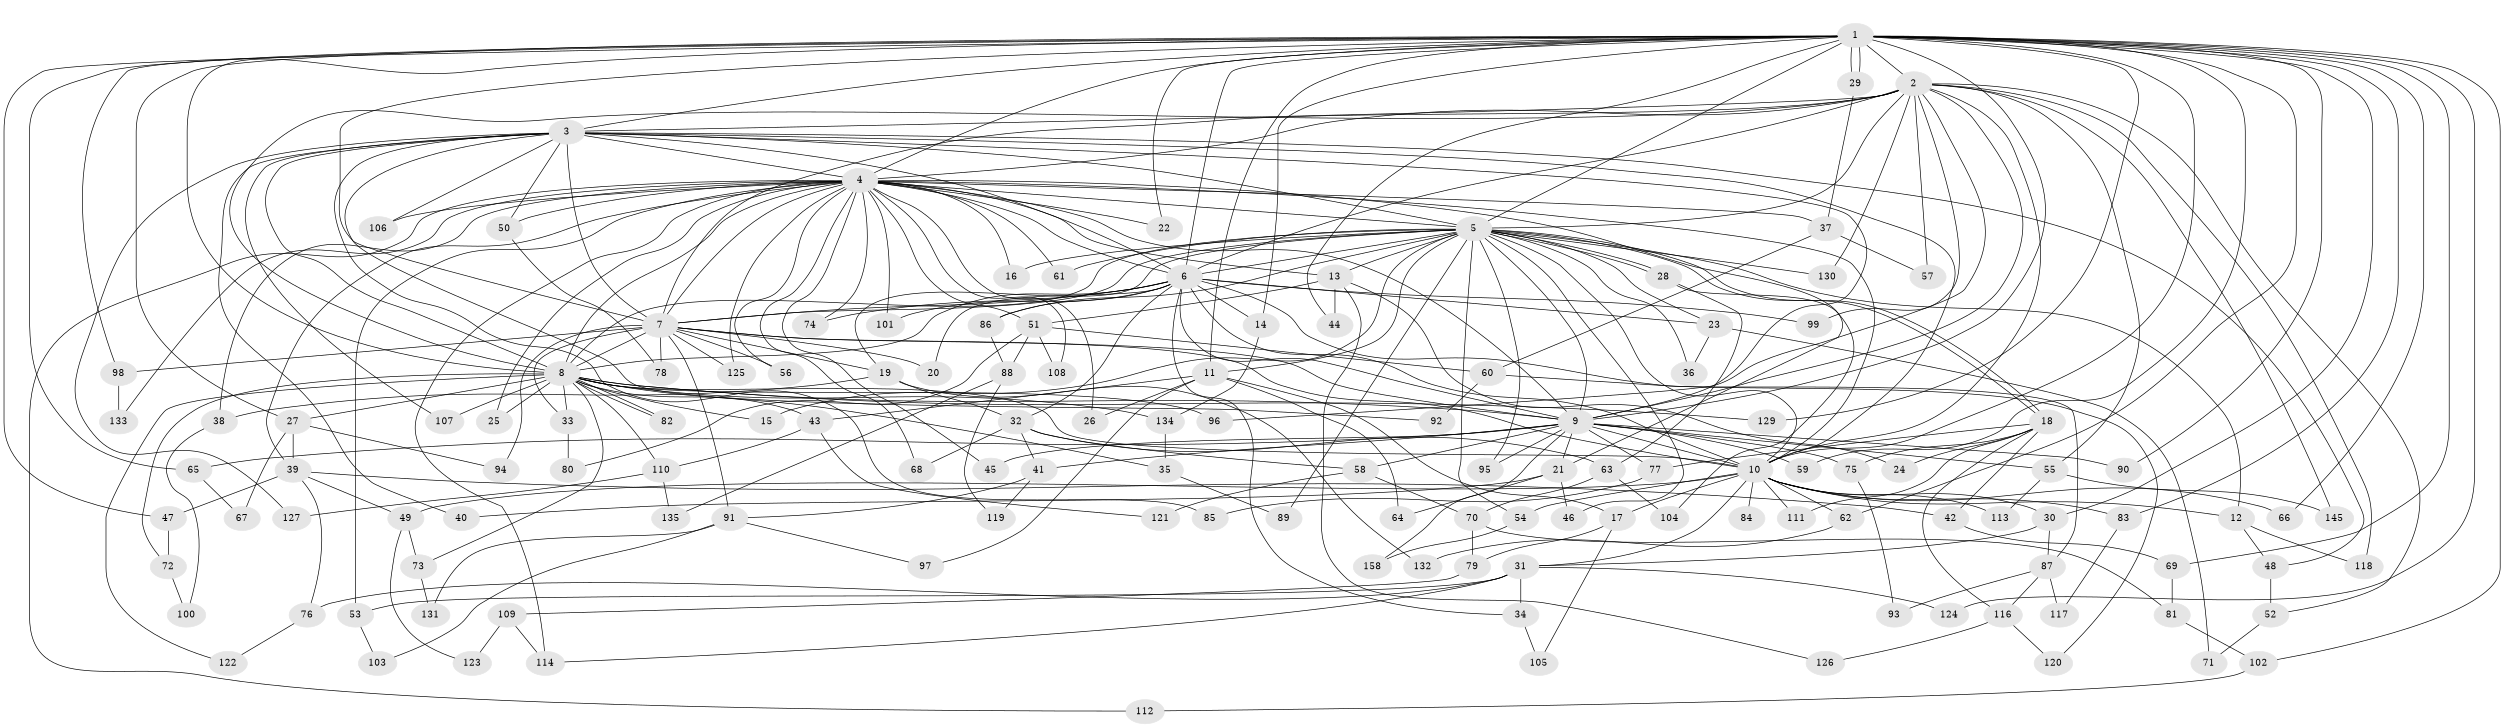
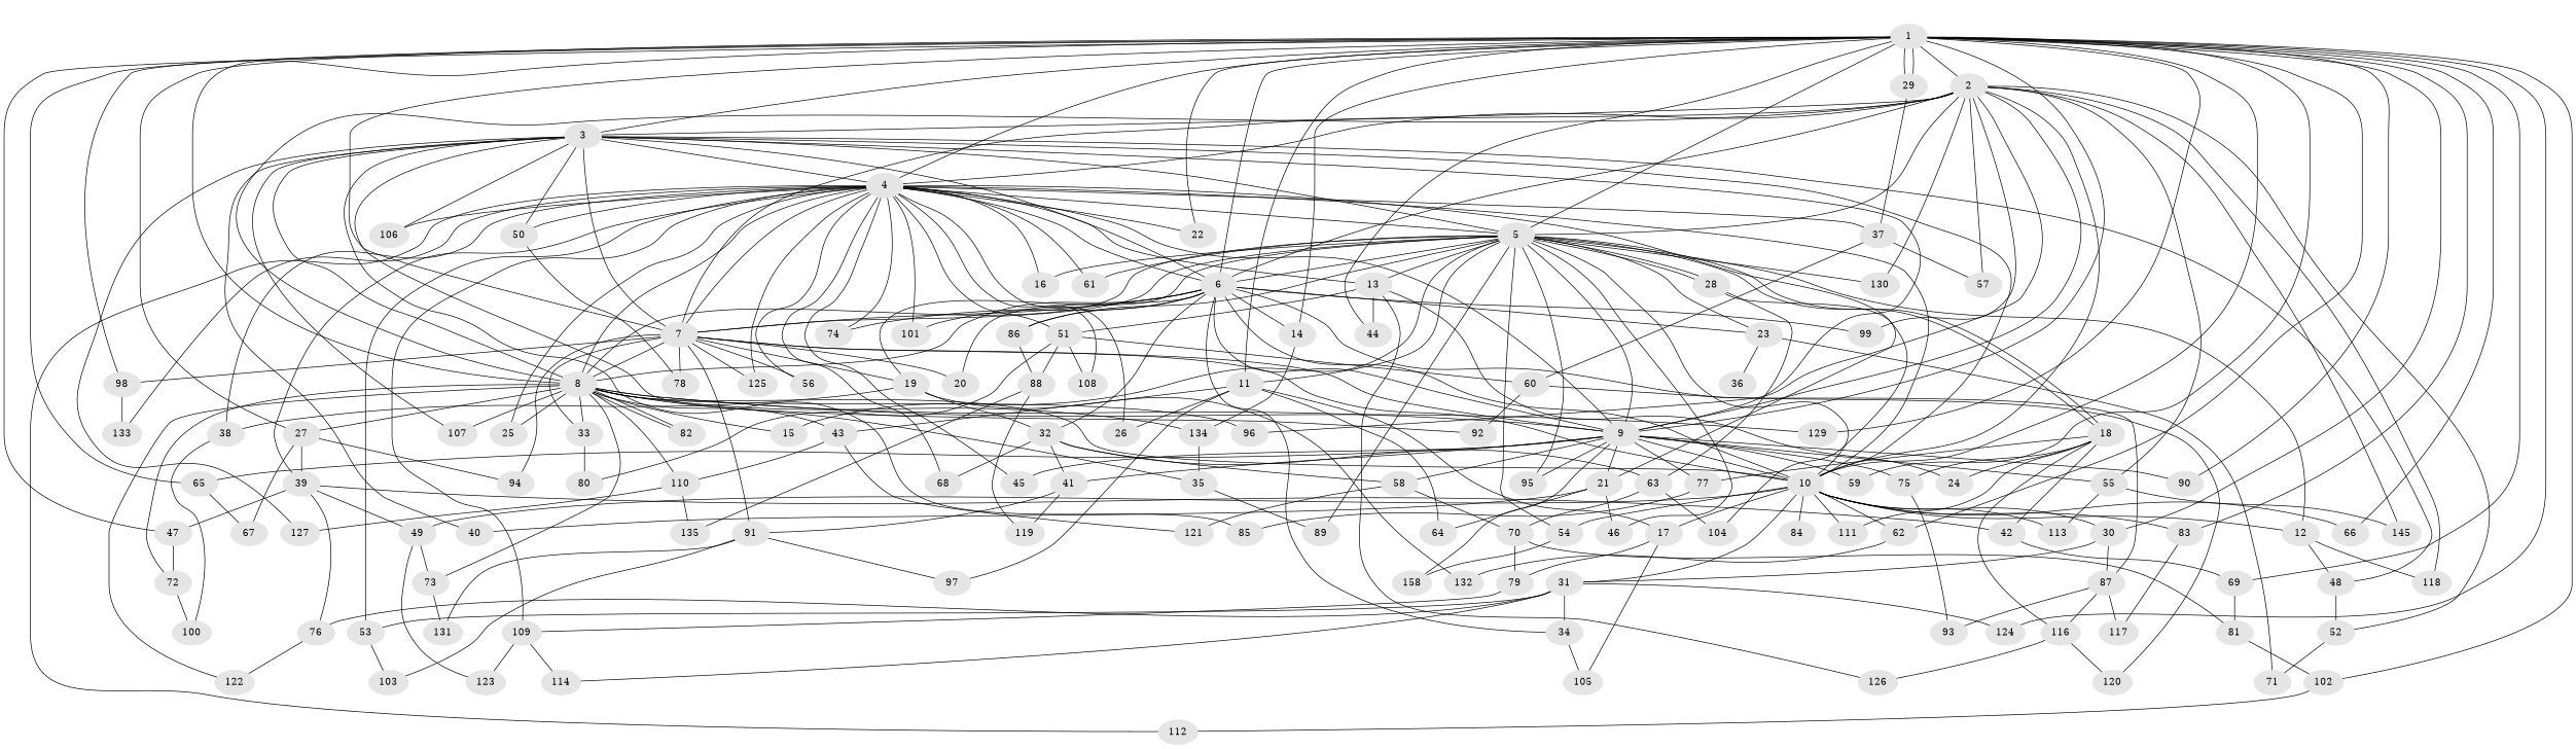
  graph {
    node [color=gray90 style=filled]
    1
    2
    3
    4
    5
    6
    7
    8
    9
    10
    11
    14
    22
    27
    29
    30
    44
    47
    59
    62
    65
    66
    69
    83
    90
    98
    102
    124
    129
    52
    55
    57
    96
    99
    n35 [label=145]
    118
    130
    40
    48
    50
    85
    92
    106
    107
    127
    13
    16
    21
    25
    26
    37
    38
    39
    45
    51
    53
    56
    61
    68
    74
    101
    108
    109
    112
    125
    133
    12
    15
    18
    19
    23
    28
    36
    46
    54
    86
    89
    95
    20
    32
    34
    87
    33
    78
    91
    94
    35
    43
    72
    73
    82
    110
    122
    134
    41
    58
    75
    77
    n99 [label=158]
    17
    31
    49
    84
    111
    113
    64
    97
    67
    132
    81
    117
    71
    24
    126
    60
    100
    42
    76
    80
    88
    103
    114
    123
    116
    63
    104
    105
    93
    131
    121
    135
    119
    70
    79
    120
    1 -- 2
    1 -- 3
    1 -- 4
    1 -- 5
    1 -- 6
    1 -- 7
    1 -- 8
    1 -- 9
    1 -- 10
    1 -- 11
    1 -- 14
    1 -- 22
    1 -- 27
    1 -- 29
    1 -- 29
    1 -- 30
    1 -- 44
    1 -- 47
    1 -- 59
    1 -- 62
    1 -- 65
    1 -- 66
    1 -- 69
    1 -- 83
    1 -- 90
    1 -- 98
    1 -- 102
    1 -- 124
    1 -- 129
    2 -- 3
    2 -- 4
    2 -- 5
    2 -- 6
    2 -- 7
    2 -- 8
    2 -- 9
    2 -- 10
    2 -- 52
    2 -- 55
    2 -- 57
    2 -- 96
    2 -- 99
    2 -- n35
    2 -- 118
    2 -- 130
    3 -- 4
    3 -- 5
    3 -- 6
    3 -- 7
    3 -- 8
    3 -- 9
    3 -- 10
    3 -- 40
    3 -- 48
    3 -- 50
    3 -- 85
    3 -- 92
    3 -- 106
    3 -- 107
    3 -- 127
    4 -- 5
    4 -- 6
    4 -- 7
    4 -- 8
    4 -- 9
    4 -- 10
    4 -- 22
    4 -- 50
    4 -- 106
    4 -- 13
    4 -- 16
    4 -- 21
    4 -- 25
    4 -- 26
    4 -- 37
    4 -- 38
    4 -- 39
    4 -- 45
    4 -- 51
    4 -- 53
    4 -- 56
    4 -- 61
    4 -- 68
    4 -- 74
    4 -- 101
    4 -- 108
-   4 -- 114
+   4 -- 109
    4 -- 112
    4 -- 125
    4 -- 133
    5 -- 6
    5 -- 7
    5 -- 8
    5 -- 9
    5 -- 10
    5 -- 11
    5 -- 130
    5 -- 13
    5 -- 16
    5 -- 61
    5 -- 12
    5 -- 15
    5 -- 18
    5 -- 18
    5 -- 19
    5 -- 23
    5 -- 28
    5 -- 28
-   5 -- 36
    5 -- 46
    5 -- 54
    5 -- 86
    5 -- 89
    5 -- 95
    6 -- 7
    6 -- 8
    6 -- 9
    6 -- 10
    6 -- 14
    6 -- 99
    6 -- 74
    6 -- 101
    6 -- 23
    6 -- 86
    6 -- 20
    6 -- 32
    6 -- 34
    6 -- 87
    7 -- 8
    7 -- 9
    7 -- 10
    7 -- 98
    7 -- 56
    7 -- 125
    7 -- 19
    7 -- 20
    7 -- 33
    7 -- 78
    7 -- 91
    7 -- 94
    8 -- 9
    8 -- 10
    8 -- 27
    8 -- 129
    8 -- 96
    8 -- 107
    8 -- 25
    8 -- 15
    8 -- 33
    8 -- 35
    8 -- 43
    8 -- 72
    8 -- 73
    8 -- 82
    8 -- 82
    8 -- 110
    8 -- 122
    8 -- 134
    9 -- 10
    9 -- 59
    9 -- 65
    9 -- 90
    9 -- 55
    9 -- 21
    9 -- 45
    9 -- 95
    9 -- 41
    9 -- 58
    9 -- 75
    9 -- 77
    9 -- n99
    10 -- 30
    10 -- 62
    10 -- 66
    10 -- 83
    10 -- 12
    10 -- 54
    10 -- 17
    10 -- 31
    10 -- 49
    10 -- 84
    10 -- 111
    10 -- 113
    11 -- 26
    11 -- 43
    11 -- 17
    11 -- 64
    11 -- 97
    14 -- 134
    27 -- 39
    27 -- 94
    27 -- 67
    29 -- 37
    30 -- 87
    30 -- 31
    47 -- 72
    62 -- 132
    65 -- 67
    69 -- 81
    83 -- 117
    98 -- 133
    102 -- 112
    52 -- 71
    55 -- n35
    55 -- 113
    48 -- 52
    50 -- 78
    13 -- 44
    13 -- 51
    13 -- 24
    13 -- 126
    21 -- 40
    21 -- 46
    21 -- 64
    37 -- 57
    37 -- 60
    38 -- 100
    39 -- 47
    39 -- 49
    39 -- 42
    39 -- 76
    51 -- 108
    51 -- 60
    51 -- 80
    51 -- 88
    53 -- 103
    109 -- 114
    109 -- 123
    12 -- 118
    12 -- 48
    18 -- 75
    18 -- 77
    18 -- 111
    18 -- 24
    18 -- 42
    18 -- 116
    19 -- 38
    19 -- 32
    19 -- 132
    23 -- 36
    23 -- 71
    28 -- 63
    28 -- 104
    54 -- n99
    86 -- 88
    32 -- 68
    32 -- 41
    32 -- 58
    32 -- 63
    34 -- 105
    87 -- 117
    87 -- 116
    87 -- 93
    33 -- 80
    91 -- 97
    91 -- 103
    91 -- 131
    35 -- 89
    43 -- 110
    43 -- 121
    72 -- 100
    73 -- 131
    110 -- 127
    110 -- 135
    134 -- 35
    41 -- 91
    41 -- 119
    58 -- 121
    58 -- 70
    75 -- 93
    77 -- 85
    17 -- 105
    17 -- 79
    31 -- 124
    31 -- 53
    31 -- 34
    31 -- 76
    31 -- 114
    49 -- 73
    49 -- 123
    81 -- 102
    60 -- 92
    60 -- 120
    42 -- 69
    76 -- 122
    88 -- 135
    88 -- 119
    116 -- 126
    116 -- 120
    63 -- 104
    63 -- 70
    70 -- 81
    70 -- 79
    79 -- 109
  }
